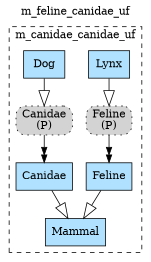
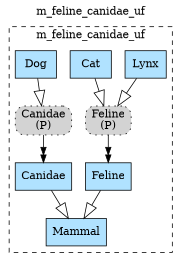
  digraph {
    label=m_feline_canidae_uf
    labelfontsize=12
    labelloc=tl
    node [fillcolor=lightskyblue1 shape=record style=filled]
    edge [arrowhead=onormal arrowsize=2.0]
    n1 [fillcolor=lightgray label=<Feline<br/>(P)> shape=box style="rounded,filled,dotted"]
    n2 [fillcolor=lightgray label=<Canidae<br/>(P)> shape=box style="rounded,filled,dotted"]
    n3 [label=Lynx]
+   n4 [label=Cat]
    n5 [label=Dog]
    n6 [label=Mammal]
    n7 [label=Canidae]
    n8 [label=Feline]
    subgraph cluster_1 {
-     label=m_canidae_canidae_uf
      style=dashed
      n1
      n2
      n3
+     n4
      n5
      n6
      n7
      n8
    }
    n1 -> n8 [arrowhead=normalnormal arrowsize=""]
    n2 -> n7 [arrowhead=normalnormal arrowsize=""]
    n3 -> n1
+   n4 -> n1
    n5 -> n2
    n7 -> n6
    n8 -> n6
  }
